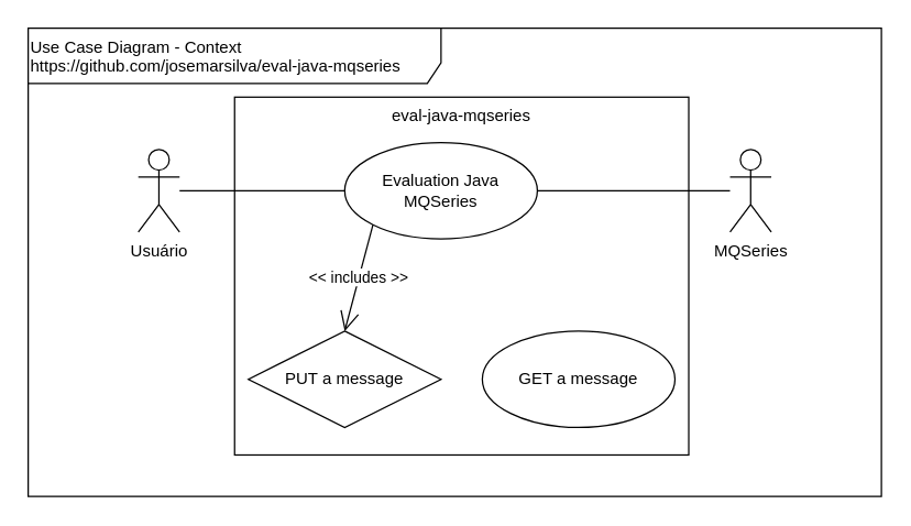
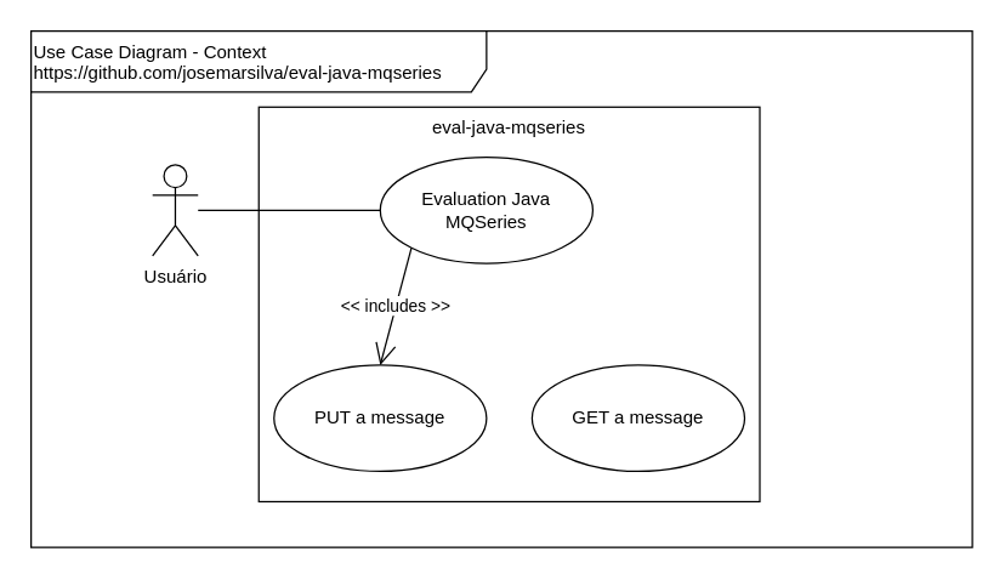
  <mxCell id="0" />
  <mxCell id="1" parent="0" />
  <mxCell id="2" value="Use Case Diagram - Context&lt;br&gt;https://github.com/josemarsilva/eval-java-mqseries" style="shape=umlFrame;whiteSpace=wrap;html=1;width=300;height=40;verticalAlign=top;align=left;" parent="1" vertex="1"><mxGeometry x="20" y="20" width="620" height="340" as="geometry" /></mxCell>
  <mxCell id="3" value="&lt;div style=&quot;text-align: center&quot;&gt;&lt;span&gt;Usuário&lt;/span&gt;&lt;/div&gt;" style="shape=umlActor;verticalLabelPosition=bottom;labelBackgroundColor=#ffffff;verticalAlign=top;html=1;align=center;" parent="1" vertex="1"><mxGeometry x="100" y="108" width="30" height="60" as="geometry" /></mxCell>
  <mxCell id="4" value="eval-java-mqseries" style="rounded=0;whiteSpace=wrap;html=1;align=center;verticalAlign=top;" parent="1" vertex="1"><mxGeometry x="170" y="70" width="330" height="260" as="geometry" /></mxCell>
  <mxCell id="5" value="Evaluation Java MQSeries" style="ellipse;whiteSpace=wrap;html=1;align=center;" parent="1" vertex="1"><mxGeometry x="250" y="103" width="140" height="70" as="geometry" /></mxCell>
  <mxCell id="6" style="edgeStyle=orthogonalEdgeStyle;rounded=0;orthogonalLoop=1;jettySize=auto;html=1;endArrow=none;endFill=0;" parent="1" source="3" target="5" edge="1"><mxGeometry relative="1" as="geometry" /></mxCell>
- <mxCell id="7" style="edgeStyle=orthogonalEdgeStyle;rounded=0;orthogonalLoop=1;jettySize=auto;html=1;endArrow=none;endFill=0;" edge="1" parent="1" source="8" target="5"><mxGeometry relative="1" as="geometry" /></mxCell>
- <mxCell id="8" value="MQSeries" style="shape=umlActor;verticalLabelPosition=bottom;labelBackgroundColor=#ffffff;verticalAlign=top;html=1;align=center;" vertex="1" parent="1"><mxGeometry x="530" y="108" width="30" height="60" as="geometry" /></mxCell>
- <mxCell id="9" value="PUT a message" style="rhombus;whiteSpace=wrap;html=1;align=center;" vertex="1" parent="1"><mxGeometry x="180" y="240" width="140" height="70" as="geometry" /></mxCell>
+ <mxCell id="9" value="PUT a message" style="ellipse;whiteSpace=wrap;html=1;align=center;" vertex="1" parent="1"><mxGeometry x="180" y="240" width="140" height="70" as="geometry" /></mxCell>
  <mxCell id="10" value="GET a message" style="ellipse;whiteSpace=wrap;html=1;align=center;" vertex="1" parent="1"><mxGeometry x="350" y="240" width="140" height="70" as="geometry" /></mxCell>
  <mxCell id="11" value="&amp;lt;&amp;lt; includes &amp;gt;&amp;gt;" style="endArrow=open;endSize=12;dashed=0;html=1;exitX=0;exitY=1;exitDx=0;exitDy=0;entryX=0.5;entryY=0;entryDx=0;entryDy=0;" edge="1" parent="1" source="5" target="9"><mxGeometry width="160" relative="1" as="geometry"><mxPoint x="260" y="188" as="sourcePoint" /><mxPoint x="250" y="208" as="targetPoint" /></mxGeometry></mxCell>
